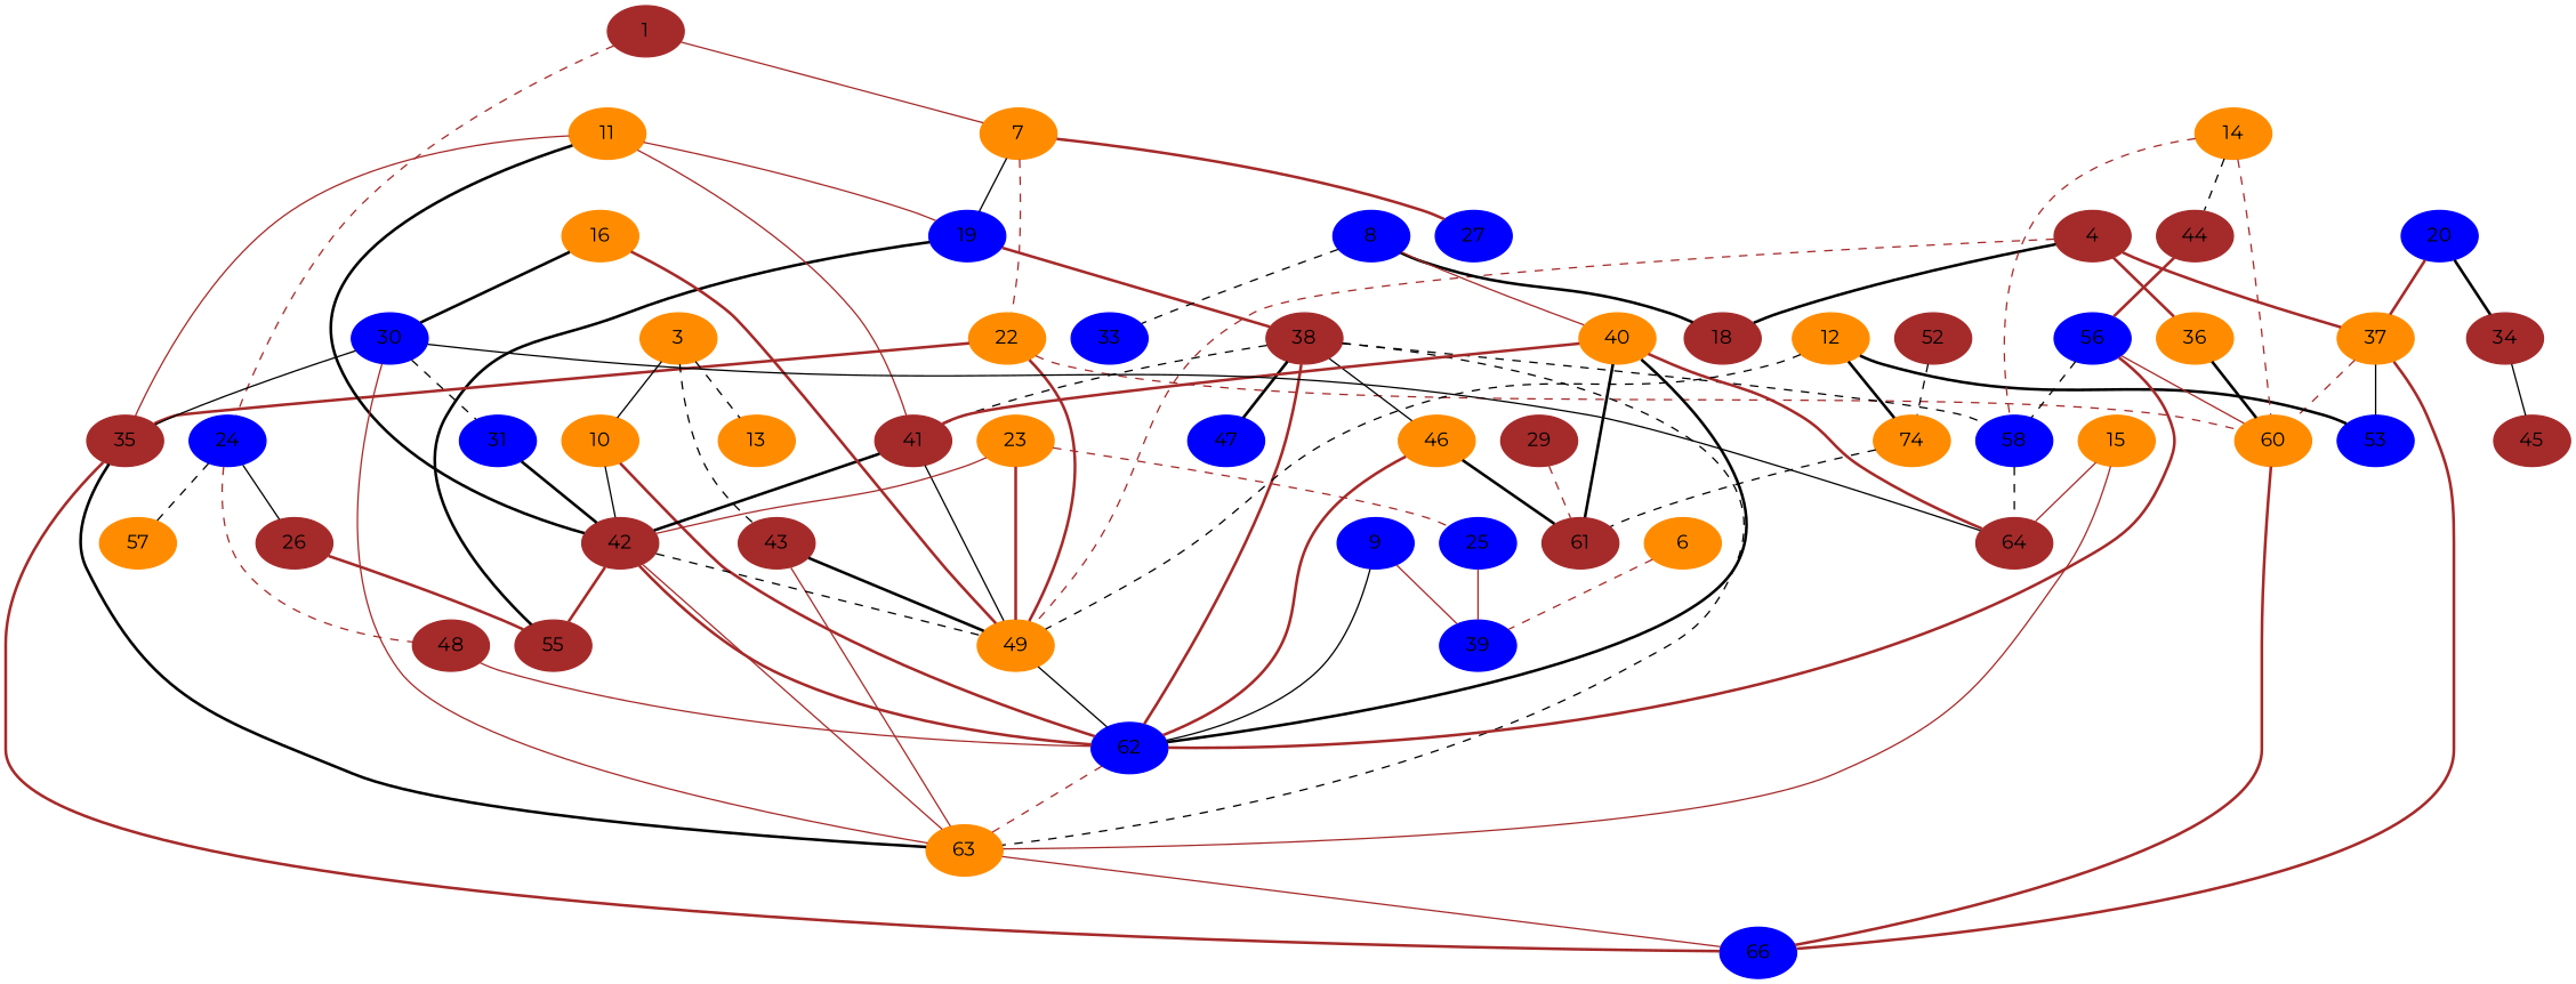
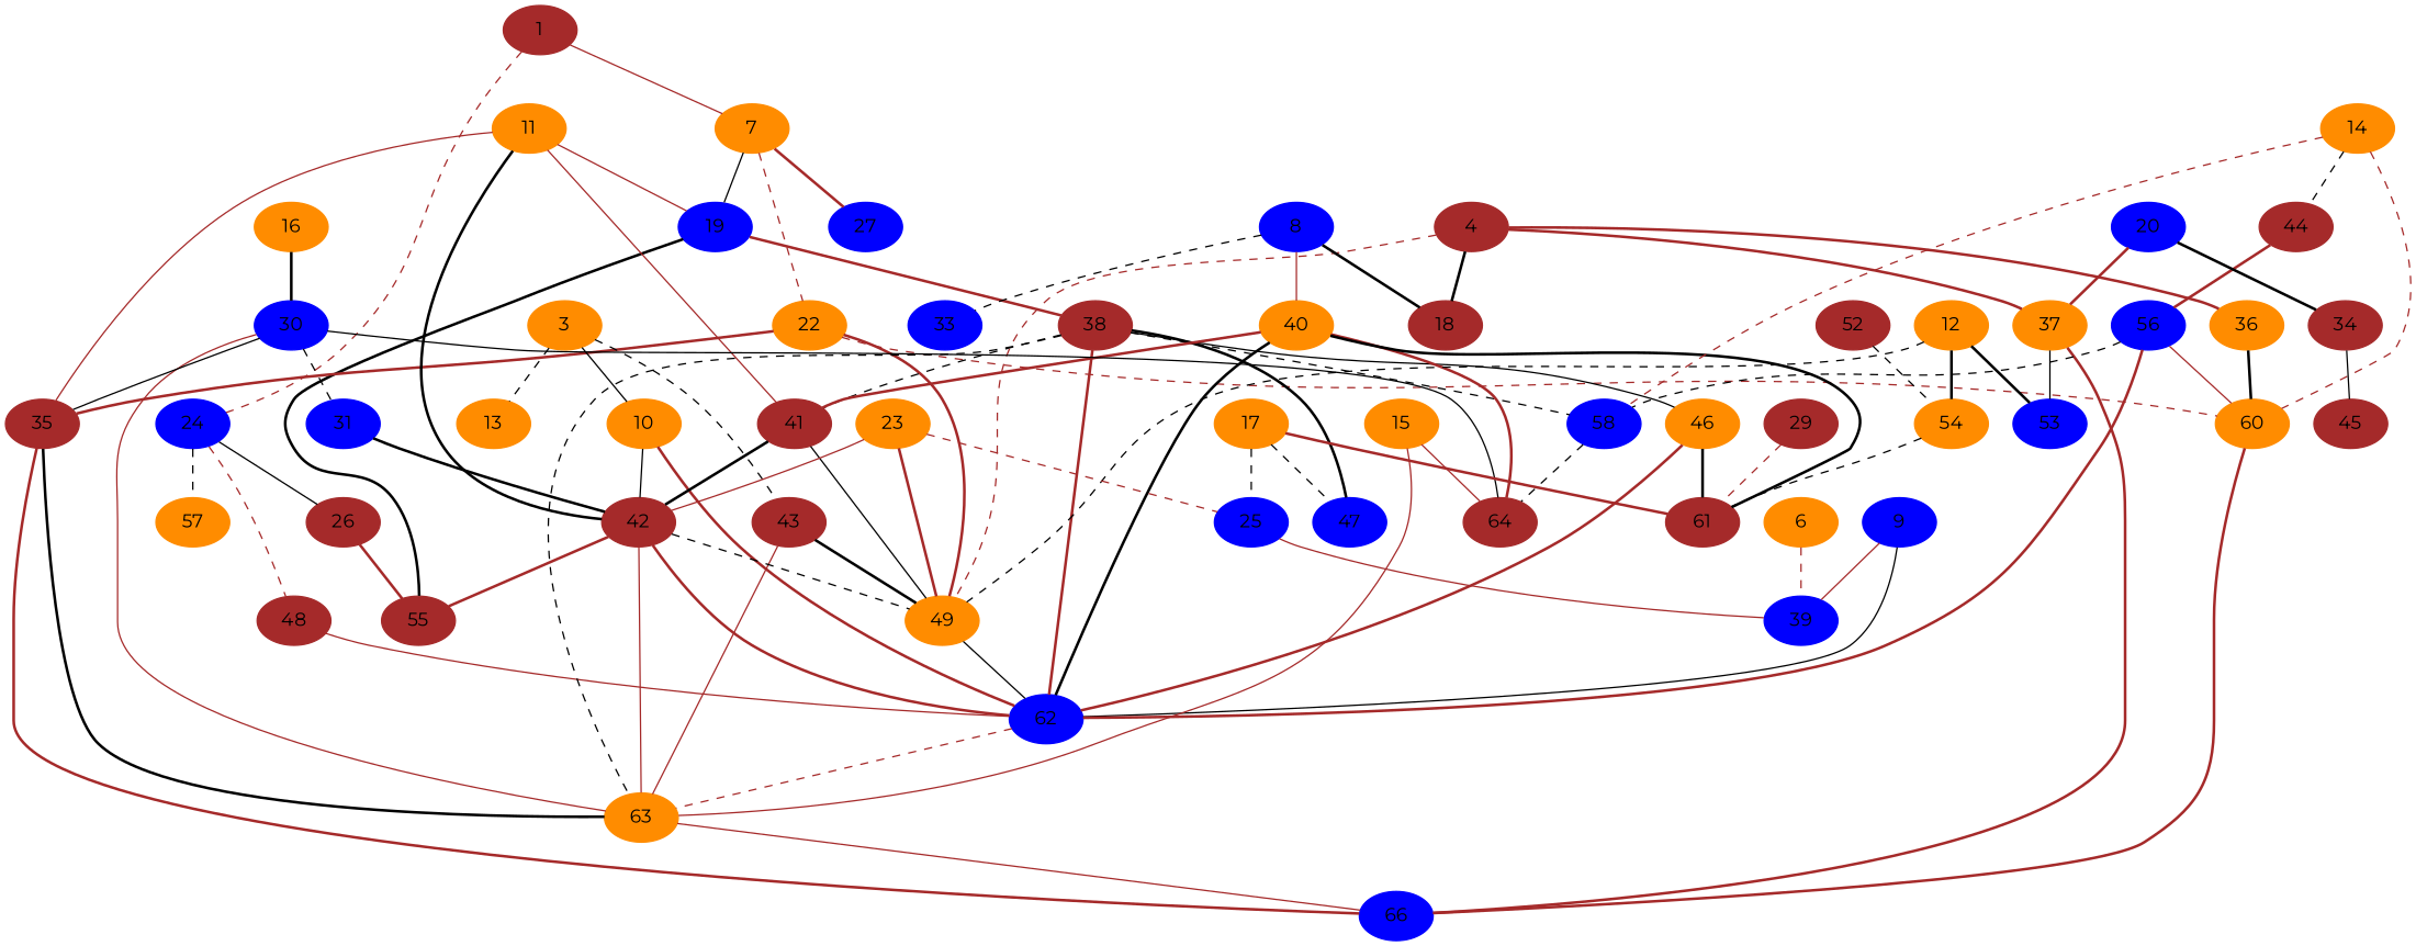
  graph {
    fontname=Montserrat
    node [color=darkorange fontname=Montserrat style=filled]
    edge [color=brown fontname=Montserrat style=bold weight=1.0]
    1 [color=brown]
    7
    24 [color=blue]
    19 [color=blue]
    22
    27 [color=blue]
    26 [color=brown]
    48 [color=brown]
    57
    3
    10
    13
    43 [color=brown]
    62 [color=blue]
    42 [color=brown]
    49
    63
    4 [color=brown]
    18 [color=brown]
    36
    37
    60
    53 [color=blue]
    66 [color=blue]
    39 [color=blue]
    6
    38 [color=brown]
    55 [color=brown]
    35 [color=brown]
    8 [color=blue]
    33 [color=blue]
    40
    41 [color=brown]
    64 [color=brown]
    61 [color=brown]
    9 [color=blue]
    11
    12
-   54 [label=74]
+   54
    44 [color=brown]
    14
    58 [color=blue]
    56 [color=blue]
    15
    16
    30 [color=blue]
    31 [color=blue]
    25 [color=blue]
+   17
    47 [color=blue]
    46
    20 [color=blue]
    34 [color=brown]
    45 [color=brown]
    23
    29 [color=brown]
    52 [color=brown]
    1 -- 7 [style=solid]
    1 -- 24 [style=dashed]
    7 -- 19 [color=black style=solid]
    7 -- 22 [style=dashed]
    7 -- 27
    24 -- 26 [color=black style=solid]
    24 -- 48 [style=dashed]
    24 -- 57 [color=black style=dashed weight=2.0]
    19 -- 38
    19 -- 55 [color=black]
    22 -- 49
    22 -- 60 [style=dashed]
    22 -- 35
    26 -- 55
    48 -- 62 [style=solid]
    3 -- 10 [color=black style=solid]
    3 -- 13 [color=black style=dashed]
    3 -- 43 [color=black style=dashed]
    10 -- 62
    10 -- 42 [color=black style=solid]
    43 -- 49 [color=black]
    43 -- 63 [style=solid]
    62 -- 63 [style=dashed]
    42 -- 62
    42 -- 49 [color=black style=dashed]
    42 -- 63 [style=solid]
    42 -- 55
    49 -- 62 [color=black style=solid]
    63 -- 66 [style=solid]
    4 -- 49 [style=dashed]
    4 -- 18 [color=black]
    4 -- 36
    4 -- 37
    36 -- 60 [color=black]
-   37 -- 60 [style=dashed]
    37 -- 53 [color=black style=solid]
    37 -- 66
    60 -- 66
    6 -- 39 [style=dashed]
    38 -- 62
    38 -- 63 [color=black style=dashed]
    38 -- 41 [color=black style=dashed]
    38 -- 58 [color=black style=dashed]
    38 -- 47 [color=black]
    38 -- 46 [color=black style=solid]
    35 -- 63 [color=black]
    35 -- 66
    8 -- 18 [color=black]
    8 -- 33 [color=black style=dashed]
    8 -- 40 [style=solid]
    40 -- 62 [color=black]
    40 -- 41
    40 -- 64
    40 -- 61 [color=black]
    41 -- 42 [color=black]
    41 -- 49 [color=black style=solid]
    9 -- 62 [color=black style=solid]
    9 -- 39 [style=solid]
    11 -- 19 [style=solid]
    11 -- 42 [color=black]
    11 -- 35 [style=solid]
    11 -- 41 [style=solid]
    12 -- 49 [color=black style=dashed]
    12 -- 53 [color=black]
    12 -- 54 [color=black]
    54 -- 61 [color=black style=dashed]
    44 -- 56
    14 -- 60 [style=dashed weight=2.0]
    14 -- 44 [color=black style=dashed]
    14 -- 58 [style=dashed]
    58 -- 64 [color=black style=dashed weight=3.0]
    56 -- 62
    56 -- 60 [style=solid]
    56 -- 58 [color=black style=dashed]
    15 -- 63 [style=solid]
    15 -- 64 [style=solid]
-   16 -- 49
    16 -- 30 [color=black]
    30 -- 63 [style=solid]
    30 -- 35 [color=black style=solid]
    30 -- 64 [color=black style=solid weight=2.0]
    30 -- 31 [color=black style=dashed]
    31 -- 42 [color=black]
    25 -- 39 [style=solid]
+   17 -- 61
+   17 -- 25 [color=black style=dashed]
+   17 -- 47 [color=black style=dashed]
    46 -- 62
    46 -- 61 [color=black]
    20 -- 37
    20 -- 34 [color=black]
    34 -- 45 [color=black style=solid]
    23 -- 42 [style=solid]
    23 -- 49
    23 -- 25 [style=dashed]
    29 -- 61 [style=dashed]
    52 -- 54 [color=black style=dashed]
  }
